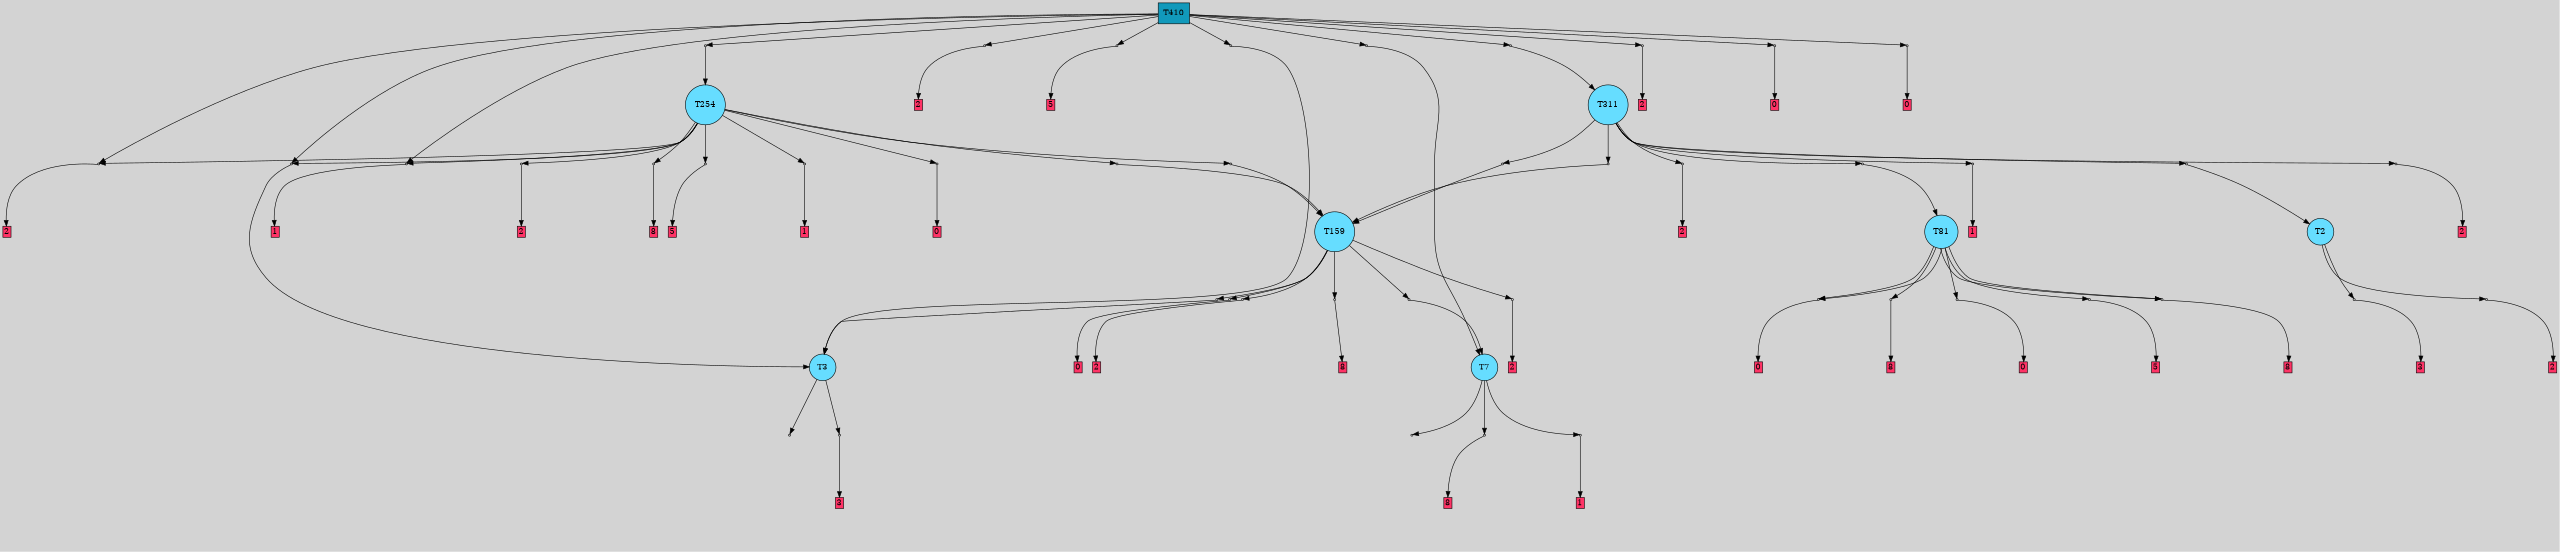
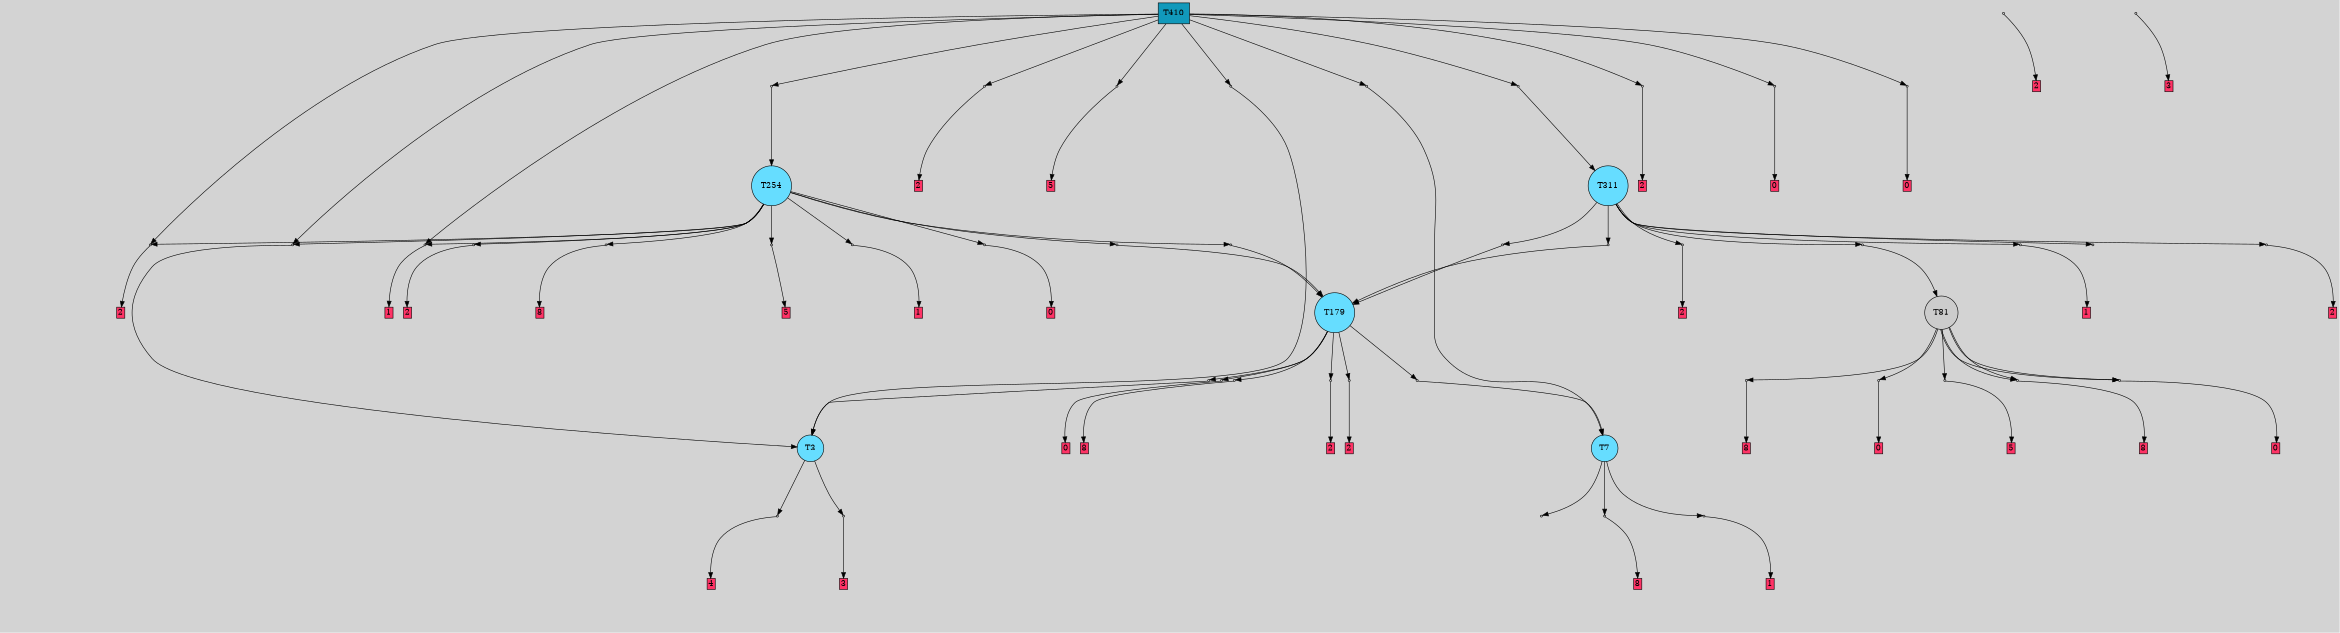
  digraph {
    bgcolor=lightgray
    node [shape=box style=filled]
    T410 [fillcolor="#1199bb"]
    P20444 [fillcolor="#cccccc" shape=point]
    P20445 [fillcolor="#cccccc" shape=point]
    P20449 [fillcolor="#cccccc" shape=point]
    P20461 [fillcolor="#cccccc" shape=point]
    P20462 [fillcolor="#cccccc" shape=point]
    P20463 [fillcolor="#cccccc" shape=point]
    P20464 [fillcolor="#cccccc" shape=point]
    P20465 [fillcolor="#cccccc" shape=point]
    P20466 [fillcolor="#cccccc" shape=point]
    P20467 [fillcolor="#cccccc" shape=point]
    P20468 [fillcolor="#cccccc" shape=point]
    P20469 [fillcolor="#cccccc" shape=point]
-   T2 [fillcolor="#66ddff" shape=circle]
    P20426 [fillcolor="#cccccc" shape=point]
    P20427 [fillcolor="#cccccc" shape=point]
    n17 [label="5|0&2|1#1|2#3|7#0|4&#92;n1|0&4|6#1|6#2|1#0|7&#92;n3|1&1|5#1|1#3|7#3|5&#92;n6|7&4|2#0|6#3|6#2|2&#92;n0|6&2|5#2|2#2|6#3|6&#92;n1|4&0|1#0|3#3|0#1|5&#92;n4|1&3|4#1|6#1|6#2|1&#92;n4|1&1|5#4|4#0|0#4|4&#92;n3|5&0|7#4|5#1|3#0|6&#92;n" style=invis]
    n18 [fillcolor="#ff3366" height=0 label=2 margin=0.03 width=0]
    n19 [label="5|1&2|5#3|6#0|3#1|3&#92;n7|0&4|3#0|1#0|7#2|1&#92;n3|4&1|5#3|5#0|3#2|7&#92;n5|6&1|3#3|2#0|2#0|3&#92;n4|2&4|3#4|7#2|0#2|0&#92;n5|1&2|2#4|2#1|6#2|6&#92;n4|2&2|0#3|7#1|1#1|0&#92;n6|6&3|6#3|0#2|5#1|0&#92;n7|7&4|6#4|0#3|2#2|3&#92;n" style=invis]
    n20 [fillcolor="#ff3366" height=0 label=3 margin=0.03 width=0]
    T3 [fillcolor="#66ddff" shape=circle]
    P20428 [fillcolor="#cccccc" shape=point]
    P20429 [fillcolor="#cccccc" shape=point]
    n24 [label="2|2&0|1#3|6#2|3#1|3&#92;n7|1&3|6#3|3#2|2#1|6&#92;n5|6&2|3#0|0#3|2#0|1&#92;n4|7&1|0#2|4#4|0#0|4&#92;n4|5&0|3#3|4#3|4#3|3&#92;n1|2&2|7#3|3#1|5#3|1&#92;n" style=invis]
    n25 [fillcolor="#ff3366" height=0 label=3 margin=0.03 width=0]
    n26 [label="7|6&1|0#1|3#2|6#0|6&#92;n2|2&1|1#4|4#0|0#4|0&#92;n4|0&4|0#4|5#1|6#3|0&#92;n3|3&1|1#1|1#1|5#3|7&#92;n" style=invis]
+   n27 [fillcolor="#ff3366" height=0 label=4 margin=0.03 width=0]
    T7 [fillcolor="#66ddff" shape=circle]
    P20430 [fillcolor="#cccccc" shape=point]
    P20431 [fillcolor="#cccccc" shape=point]
    P20432 [fillcolor="#cccccc" shape=point]
    n32 [label="3|7&1|4#2|0#4|5#2|4&#92;n2|0&4|0#3|1#3|3#1|6&#92;n4|3&0|3#0|0#1|6#0|0&#92;n6|7&1|3#0|5#1|4#0|7&#92;n7|0&4|1#0|0#2|4#0|1&#92;n1|0&1|5#3|4#1|6#2|3&#92;n0|1&0|7#4|5#0|3#3|4&#92;n1|0&2|5#2|3#2|3#3|1&#92;n5|3&1|1#2|5#4|2#2|7&#92;n6|7&0|2#0|0#0|3#1|2&#92;n" style=invis]
    n33 [label="1|0&1|0#0|6#2|5#1|0&#92;n0|5&0|2#4|3#3|3#3|2&#92;n6|2&3|5#4|4#2|6#4|2&#92;n6|6&4|4#2|1#4|5#0|1&#92;n2|1&2|0#0|4#3|6#0|2&#92;n" style=invis]
    n34 [fillcolor="#ff3366" height=0 label=8 margin=0.03 width=0]
    n35 [label="0|1&2|3#2|1#0|4#1|2&#92;n" style=invis]
    n36 [fillcolor="#ff3366" height=0 label=1 margin=0.03 width=0]
-   T81 [fillcolor="#66ddff" shape=circle]
+   T81 [fillcolor="#cccccc" shape=circle]
    P20433 [fillcolor="#cccccc" shape=point]
    P20434 [fillcolor="#cccccc" shape=point]
    P20435 [fillcolor="#cccccc" shape=point]
    P20436 [fillcolor="#cccccc" shape=point]
    P20437 [fillcolor="#cccccc" shape=point]
    n43 [label="1|1&0|1#3|7#4|6#0|5&#92;n0|0&1|6#3|2#1|4#2|2&#92;n3|4&1|3#2|2#2|7#0|7&#92;n1|7&3|4#3|6#2|2#2|4&#92;n" style=invis]
    n44 [fillcolor="#ff3366" height=0 label=8 margin=0.03 width=0]
    n45 [label="5|7&1|7#1|3#2|2#2|6&#92;n7|7&2|7#3|5#3|7#2|6&#92;n2|4&4|3#2|1#4|0#1|6&#92;n5|5&2|7#3|0#1|2#3|3&#92;n7|2&0|5#0|7#4|3#4|4&#92;n7|4&0|5#2|0#4|4#1|3&#92;n2|2&4|3#4|4#1|7#1|0&#92;n1|5&4|3#3|4#0|0#2|4&#92;n2|0&2|5#2|6#1|3#3|6&#92;n0|1&0|2#2|5#1|7#1|0&#92;n" style=invis]
    n46 [fillcolor="#ff3366" height=0 label=0 margin=0.03 width=0]
    n47 [label="3|0&2|0#1|4#3|5#4|7&#92;n3|7&2|4#3|0#1|6#4|5&#92;n3|1&1|2#0|7#0|4#0|1&#92;n2|0&0|7#2|5#2|6#4|4&#92;n" style=invis]
    n48 [fillcolor="#ff3366" height=0 label=8 margin=0.03 width=0]
    n49 [label="7|4&1|6#0|1#4|5#1|5&#92;n4|1&4|7#0|1#3|2#1|7&#92;n4|0&1|0#1|6#2|4#2|1&#92;n5|1&0|4#4|6#2|3#3|3&#92;n6|5&2|2#1|3#2|4#0|0&#92;n4|0&2|2#1|5#3|2#0|0&#92;n7|3&1|1#2|1#2|6#2|1&#92;n" style=invis]
    n50 [fillcolor="#ff3366" height=0 label=0 margin=0.03 width=0]
    n51 [label="4|0&2|6#1|1#1|2#4|2&#92;n0|6&1|5#2|0#3|5#2|2&#92;n0|7&4|4#3|2#4|7#2|4&#92;n1|2&4|3#4|0#1|1#0|0&#92;n0|1&2|2#1|4#3|1#1|6&#92;n6|6&1|0#0|5#2|1#4|5&#92;n5|2&1|1#1|6#2|0#4|0&#92;n5|7&2|1#4|6#1|4#0|3&#92;n" style=invis]
    n52 [fillcolor="#ff3366" height=0 label=5 margin=0.03 width=0]
-   T159 [fillcolor="#66ddff" shape=circle]
+   T159 [fillcolor="#66ddff" shape=circle label=T179]
    P20438 [fillcolor="#cccccc" shape=point]
    P20439 [fillcolor="#cccccc" shape=point]
    P20440 [fillcolor="#cccccc" shape=point]
    P20441 [fillcolor="#cccccc" shape=point]
    P20442 [fillcolor="#cccccc" shape=point]
    P20443 [fillcolor="#cccccc" shape=point]
    n60 [label="0|4&3|6#1|0#4|5#1|4&#92;n2|1&3|2#0|1#0|3#0|4&#92;n0|0&0|6#3|3#0|7#3|5&#92;n4|2&4|3#1|7#4|1#0|0&#92;n0|4&4|5#0|7#2|0#2|3&#92;n6|3&1|2#2|1#1|6#4|7&#92;n1|5&1|2#1|6#4|6#4|6&#92;n6|3&2|1#1|3#0|7#2|7&#92;n" style=invis]
    n61 [fillcolor="#ff3366" height=0 label=0 margin=0.03 width=0]
    n62 [label="6|2&0|4#2|7#2|6#0|5&#92;n2|6&0|7#4|7#2|7#4|3&#92;n3|5&2|0#0|6#0|1#2|4&#92;n2|5&4|2#1|7#4|0#1|7&#92;n2|0&1|5#3|0#2|2#3|6&#92;n5|3&0|7#2|2#4|6#4|2&#92;n" style=invis]
    n63 [label="0|3&2|6#2|6#2|6#2|6&#92;n1|0&3|0#0|7#0|4#2|7&#92;n7|6&4|6#2|1#2|1#2|7&#92;n0|5&0|3#1|3#1|4#0|0&#92;n" style=invis]
    n64 [fillcolor="#ff3366" height=0 label=8 margin=0.03 width=0]
    n65 [label="1|0&4|6#1|6#2|1#0|7&#92;n0|3&1|0#2|2#3|4#3|5&#92;n5|0&3|2#0|4#3|3#2|5&#92;n3|1&1|5#1|1#3|7#3|5&#92;n5|6&3|4#2|5#2|6#3|4&#92;n6|7&4|2#0|6#4|1#2|2&#92;n2|0&4|6#3|5#0|5#4|3&#92;n4|5&0|0#3|0#1|1#0|3&#92;n" style=invis]
    n66 [fillcolor="#ff3366" height=0 label=2 margin=0.03 width=0]
    n67 [label="1|2&0|2#2|3#0|2#2|5&#92;n2|6&4|4#1|6#2|1#3|2&#92;n5|1&2|0#3|3#2|6#2|2&#92;n4|1&0|5#0|0#2|5#1|4&#92;n4|0&3|7#1|2#4|5#0|5&#92;n" style=invis]
    n68 [label="0|3&1|0#2|2#3|4#3|5&#92;n5|0&3|2#0|4#3|3#2|5&#92;n5|6&3|4#2|5#2|6#3|4&#92;n3|5&1|5#1|1#3|7#3|5&#92;n2|2&0|4#2|3#1|5#4|4&#92;n6|7&4|2#0|6#4|1#2|2&#92;n2|0&4|6#3|5#0|5#4|3&#92;n4|5&0|0#3|0#1|1#0|3&#92;n" style=invis]
    n69 [fillcolor="#ff3366" height=0 label=2 margin=0.03 width=0]
    T254 [fillcolor="#66ddff" shape=circle]
    P20446 [fillcolor="#cccccc" shape=point]
    P20447 [fillcolor="#cccccc" shape=point]
    P20448 [fillcolor="#cccccc" shape=point]
    P20450 [fillcolor="#cccccc" shape=point]
    P20451 [fillcolor="#cccccc" shape=point]
    P20452 [fillcolor="#cccccc" shape=point]
    P20453 [fillcolor="#cccccc" shape=point]
    n78 [label="4|7&3|1#3|6#0|2#3|1&#92;n4|5&0|0#3|0#1|7#0|3&#92;n5|0&2|2#2|1#0|4#4|5&#92;n5|2&3|4#2|6#2|6#0|4&#92;n4|3&0|3#1|7#1|3#0|5&#92;n" style=invis]
    n79 [fillcolor="#ff3366" height=0 label=2 margin=0.03 width=0]
    n80 [label="2|5&1|2#1|7#4|0#1|7&#92;n2|6&0|7#4|7#2|7#4|3&#92;n6|2&0|4#2|7#2|6#0|5&#92;n3|5&2|1#0|6#0|1#2|4&#92;n2|0&1|5#3|0#2|2#3|6&#92;n6|3&1|1#1|7#2|1#2|5&#92;n" style=invis]
    n81 [label="4|0&2|2#4|2#0|1#2|3&#92;n" style=invis]
    n82 [fillcolor="#ff3366" height=0 label=5 margin=0.03 width=0]
    n83 [label="3|7&4|4#2|0#4|1#0|2&#92;n7|0&3|6#1|6#1|7#3|1&#92;n5|0&4|7#0|2#4|1#0|1&#92;n7|5&4|3#2|1#1|2#2|0&#92;n7|1&4|0#4|3#0|5#1|3&#92;n7|3&3|3#4|6#2|4#3|5&#92;n4|7&0|6#4|0#0|3#0|1&#92;n6|3&3|1#0|0#2|1#3|0&#92;n0|2&2|0#1|3#4|5#4|1&#92;n3|0&0|0#2|3#4|0#1|4&#92;n" style=invis]
    n84 [fillcolor="#ff3366" height=0 label=1 margin=0.03 width=0]
    n85 [label="4|2&0|2#2|1#4|5#0|1&#92;n1|3&3|7#0|7#4|5#4|0&#92;n2|4&0|2#2|7#1|2#4|6&#92;n4|1&2|7#2|4#4|5#1|4&#92;n7|2&2|7#3|4#0|7#2|7&#92;n4|0&1|2#0|3#3|2#4|3&#92;n5|6&0|7#3|5#3|4#2|3&#92;n" style=invis]
    n86 [label="0|1&3|2#4|2#4|2#0|7&#92;n2|0&3|4#4|5#0|5#1|6&#92;n" style=invis]
    n87 [fillcolor="#ff3366" height=0 label=1 margin=0.03 width=0]
    n88 [label="0|7&3|2#1|5#1|6#1|4&#92;n7|6&0|6#1|7#2|3#4|7&#92;n2|7&1|2#1|7#4|0#1|7&#92;n3|0&4|1#1|7#2|1#2|5&#92;n1|4&1|3#3|7#2|5#2|3&#92;n2|6&0|7#4|7#2|7#3|3&#92;n" style=invis]
    n89 [fillcolor="#ff3366" height=0 label=0 margin=0.03 width=0]
    n90 [label="4|2&0|2#2|1#4|5#0|1&#92;n4|0&1|2#0|7#3|2#4|3&#92;n2|4&0|2#2|7#1|2#4|6&#92;n4|1&2|7#2|4#4|5#1|4&#92;n7|2&2|7#3|4#0|7#2|7&#92;n5|6&0|7#3|5#3|4#2|3&#92;n1|4&3|7#0|7#4|5#4|0&#92;n" style=invis]
    n91 [label="0|3&1|0#2|2#3|4#3|5&#92;n1|0&4|6#1|6#2|1#1|7&#92;n6|7&4|2#0|6#4|1#2|2&#92;n5|6&3|4#2|5#2|6#3|4&#92;n5|0&3|2#0|5#3|3#2|5&#92;n2|0&4|6#3|5#0|5#4|3&#92;n4|5&0|0#3|0#1|1#0|3&#92;n" style=invis]
    n92 [fillcolor="#ff3366" height=0 label=2 margin=0.03 width=0]
    n93 [label="0|0&3|2#2|4#4|7#4|2&#92;n1|6&3|7#3|1#0|0#2|1&#92;n0|7&1|6#3|2#1|7#2|2&#92;n1|1&0|1#3|7#4|2#4|7&#92;n7|2&3|6#3|5#3|1#0|7&#92;n" style=invis]
    n94 [fillcolor="#ff3366" height=0 label=8 margin=0.03 width=0]
    T311 [fillcolor="#66ddff" shape=circle]
    P20454 [fillcolor="#cccccc" shape=point]
    P20455 [fillcolor="#cccccc" shape=point]
    P20456 [fillcolor="#cccccc" shape=point]
    P20457 [fillcolor="#cccccc" shape=point]
    P20458 [fillcolor="#cccccc" shape=point]
    P20459 [fillcolor="#cccccc" shape=point]
    P20460 [fillcolor="#cccccc" shape=point]
    n103 [label="5|6&3|2#0|4#3|3#2|5&#92;n3|1&1|5#2|1#3|7#3|5&#92;n2|0&0|6#3|5#0|5#4|3&#92;n4|4&2|4#0|3#0|6#0|3&#92;n2|4&4|4#0|3#1|3#4|6&#92;n0|3&1|0#0|2#0|2#3|5&#92;n" style=invis]
    n104 [fillcolor="#ff3366" height=0 label=2 margin=0.03 width=0]
    n105 [label="0|0&0|3#2|0#4|7#3|2&#92;n5|2&1|1#1|6#2|0#4|0&#92;n6|0&3|6#3|0#0|3#4|6&#92;n6|3&0|6#2|4#4|3#1|7&#92;n7|0&3|7#0|1#4|7#4|7&#92;n0|1&2|2#1|4#3|3#1|6&#92;n2|2&3|4#0|3#1|4#4|5&#92;n5|0&1|4#4|1#1|7#1|6&#92;n1|3&1|5#0|1#3|5#0|6&#92;n" style=invis]
    n106 [label="6|0&3|6#3|4#0|4#4|4&#92;n4|2&0|2#2|1#4|5#0|1&#92;n5|6&0|7#3|5#3|4#2|3&#92;n2|4&0|2#2|7#1|2#4|4&#92;n4|1&2|7#2|4#4|5#1|4&#92;n1|4&3|7#0|7#4|5#4|0&#92;n4|0&1|2#0|3#3|2#4|3&#92;n7|2&2|7#3|4#0|7#2|7&#92;n" style=invis]
    n107 [label="2|0&3|4#4|5#0|5#1|6&#92;n0|1&3|2#4|2#4|2#0|6&#92;n1|3&2|0#3|5#0|6#4|2&#92;n" style=invis]
    n108 [fillcolor="#ff3366" height=0 label=1 margin=0.03 width=0]
    n109 [label="7|5&0|2#4|6#4|1#3|2&#92;n5|7&2|7#1|0#4|3#1|0&#92;n2|7&2|3#4|4#0|4#4|2&#92;n0|4&0|2#3|5#3|2#1|7&#92;n1|1&4|7#2|0#3|0#3|7&#92;n" style=invis]
    n110 [label="0|3&1|0#2|2#3|4#3|5&#92;n1|0&4|6#1|6#2|1#0|7&#92;n5|0&3|2#0|4#3|3#2|5&#92;n3|1&1|5#1|1#3|7#3|5&#92;n5|6&3|4#2|5#2|6#3|4&#92;n6|7&4|2#0|6#4|1#2|2&#92;n2|0&4|6#3|5#0|6#4|3&#92;n4|5&0|0#3|0#1|1#0|3&#92;n5|1&1|2#0|3#4|0#3|4&#92;n" style=invis]
    n111 [fillcolor="#ff3366" height=0 label=2 margin=0.03 width=0]
    n112 [label="5|6&0|7#3|5#3|4#2|3&#92;n4|1&2|7#2|4#4|5#1|4&#92;n5|6&1|1#0|7#1|0#3|0&#92;n7|4&4|3#0|1#2|7#0|5&#92;n2|4&0|2#2|7#1|2#4|6&#92;n4|2&0|2#2|1#4|5#0|1&#92;n7|2&4|7#0|4#0|7#2|7&#92;n4|0&1|2#0|3#2|2#4|3&#92;n1|4&3|7#0|7#4|5#4|0&#92;n" style=invis]
    n113 [label="0|7&3|2#1|5#1|6#1|4&#92;n7|6&0|6#1|7#2|3#4|7&#92;n2|7&1|2#1|7#4|0#1|7&#92;n1|4&1|3#3|7#2|6#2|3&#92;n3|0&4|1#1|7#2|1#2|5&#92;n2|6&0|7#4|7#2|7#3|3&#92;n" style=invis]
    n114 [label="0|3&1|0#2|2#3|4#3|5&#92;n1|0&4|6#1|6#2|1#1|7&#92;n5|0&3|2#0|5#3|3#2|5&#92;n6|7&4|2#0|6#4|1#2|2&#92;n2|0&4|6#3|5#3|5#4|3&#92;n4|5&0|0#3|0#1|1#0|3&#92;n" style=invis]
    n115 [fillcolor="#ff3366" height=0 label=2 margin=0.03 width=0]
    n116 [label="4|0&3|7#2|6#3|5#2|3&#92;n1|7&4|0#3|1#4|2#1|6&#92;n0|3&3|5#4|4#0|0#1|1&#92;n" style=invis]
    n117 [fillcolor="#ff3366" height=0 label=5 margin=0.03 width=0]
    n118 [label="2|5&1|2#1|7#4|0#1|7&#92;n2|6&0|7#4|7#2|7#4|3&#92;n6|2&0|4#2|7#2|6#0|5&#92;n3|5&2|1#0|6#0|1#2|4&#92;n2|1&1|2#2|2#1|0#4|5&#92;n0|5&3|3#3|4#1|6#3|5&#92;n6|3&1|1#1|7#2|1#2|5&#92;n2|0&4|5#3|0#2|2#3|6&#92;n" style=invis]
    n119 [label="4|2&2|3#3|6#3|4#2|0&#92;n2|0&3|5#3|5#3|4#2|5&#92;n" style=invis]
    n120 [label="0|0&1|6#4|2#2|6#2|5&#92;n5|5&3|4#4|2#1|3#3|7&#92;n3|4&2|4#3|5#2|1#3|3&#92;n3|1&4|3#0|5#0|5#0|2&#92;n3|2&4|7#2|7#2|1#2|5&#92;n" style=invis]
    n121 [label="0|3&1|0#2|2#3|4#3|5&#92;n7|2&3|3#4|1#1|5#0|5&#92;n1|0&4|6#1|5#2|1#1|7&#92;n6|7&4|2#0|6#4|1#2|2&#92;n2|0&4|6#3|5#0|5#4|3&#92;n5|0&3|2#0|5#3|3#2|5&#92;n4|5&0|0#3|0#1|1#0|3&#92;n" style=invis]
    n122 [fillcolor="#ff3366" height=0 label=2 margin=0.03 width=0]
    n123 [label="3|0&0|7#0|4#0|6#3|4&#92;n6|3&0|4#1|3#0|7#2|7&#92;n1|4&3|4#2|5#2|3#4|4&#92;n" style=invis]
    n124 [fillcolor="#ff3366" height=0 label=0 margin=0.03 width=0]
    n125 [label="0|4&3|6#1|0#4|5#1|4&#92;n0|0&0|6#3|3#0|7#3|2&#92;n6|3&1|2#2|1#1|6#4|7&#92;n1|5&1|2#1|6#3|6#4|6&#92;n6|3&2|1#1|3#0|7#2|7&#92;n" style=invis]
    n126 [fillcolor="#ff3366" height=0 label=0 margin=0.03 width=0]
    subgraph sub_1 {
      rank=same
      T410
    }
    T410 -> P20444
    T410 -> P20445
    T410 -> P20449
    T410 -> P20461
    T410 -> P20462
    T410 -> P20463
    T410 -> P20464
    T410 -> P20465
    T410 -> P20466
    T410 -> P20467
    T410 -> P20468
    T410 -> P20469
    P20444 -> n78 [style=invis]
    P20444 -> n79
    P20445 -> T3
    P20445 -> n80 [style=invis]
    P20449 -> n86 [style=invis]
    P20449 -> n87
    P20461 -> T254
    P20461 -> n113 [style=invis]
    P20462 -> n114 [style=invis]
    P20462 -> n115
    P20463 -> n116 [style=invis]
    P20463 -> n117
    P20464 -> T3
    P20464 -> n118 [style=invis]
    P20465 -> T7
    P20465 -> n119 [style=invis]
    P20466 -> T311
    P20466 -> n120 [style=invis]
    P20467 -> n121 [style=invis]
    P20467 -> n122
    P20468 -> n123 [style=invis]
    P20468 -> n124
    P20469 -> n125 [style=invis]
    P20469 -> n126
-   T2 -> P20426
-   T2 -> P20427
    P20426 -> n17 [style=invis]
    P20426 -> n18
    P20427 -> n19 [style=invis]
    P20427 -> n20
    T3 -> P20428
    T3 -> P20429
    P20428 -> n24 [style=invis]
    P20428 -> n25
    P20429 -> n26 [style=invis]
+   P20429 -> n27
    T7 -> P20430
    T7 -> P20431
    T7 -> P20432
    P20430 -> n32 [style=invis]
    P20431 -> n33 [style=invis]
    P20431 -> n34
    P20432 -> n35 [style=invis]
    P20432 -> n36
    T81 -> P20433
    T81 -> P20433
    T81 -> P20434
    T81 -> P20434
    T81 -> P20435
    T81 -> P20436
    T81 -> P20437
    P20433 -> n43 [style=invis]
    P20433 -> n44
    P20434 -> n45 [style=invis]
    P20434 -> n46
    P20435 -> n47 [style=invis]
    P20435 -> n48
    P20436 -> n49 [style=invis]
    P20436 -> n50
    P20437 -> n51 [style=invis]
    P20437 -> n52
    T159 -> P20438
    T159 -> P20439
    T159 -> P20440
    T159 -> P20441
    T159 -> P20442
    T159 -> P20443
    P20438 -> n60 [style=invis]
    P20438 -> n61
    P20439 -> T3
    P20439 -> n62 [style=invis]
    P20440 -> n63 [style=invis]
    P20440 -> n64
    P20441 -> n65 [style=invis]
    P20441 -> n66
    P20442 -> T7
    P20442 -> n67 [style=invis]
    P20443 -> n68 [style=invis]
    P20443 -> n69
    T254 -> P20444
    T254 -> P20445
    T254 -> P20449
    T254 -> P20446
    T254 -> P20447
    T254 -> P20448
    T254 -> P20450
    T254 -> P20451
    T254 -> P20452
    T254 -> P20453
    P20446 -> n81 [style=invis]
    P20446 -> n82
    P20447 -> n83 [style=invis]
    P20447 -> n84
    P20448 -> T159
    P20448 -> n85 [style=invis]
    P20450 -> n88 [style=invis]
    P20450 -> n89
    P20451 -> T159
    P20451 -> n90 [style=invis]
    P20452 -> n91 [style=invis]
    P20452 -> n92
    P20453 -> n93 [style=invis]
    P20453 -> n94
    T311 -> P20454
    T311 -> P20455
    T311 -> P20456
    T311 -> P20457
    T311 -> P20458
    T311 -> P20459
    T311 -> P20460
    P20454 -> n103 [style=invis]
    P20454 -> n104
    P20455 -> T81
    P20455 -> n105 [style=invis]
    P20456 -> T159
    P20456 -> n106 [style=invis]
    P20457 -> n107 [style=invis]
    P20457 -> n108
-   P20458 -> T2
    P20458 -> n109 [style=invis]
    P20459 -> n110 [style=invis]
    P20459 -> n111
    P20460 -> T159
    P20460 -> n112 [style=invis]
  }
